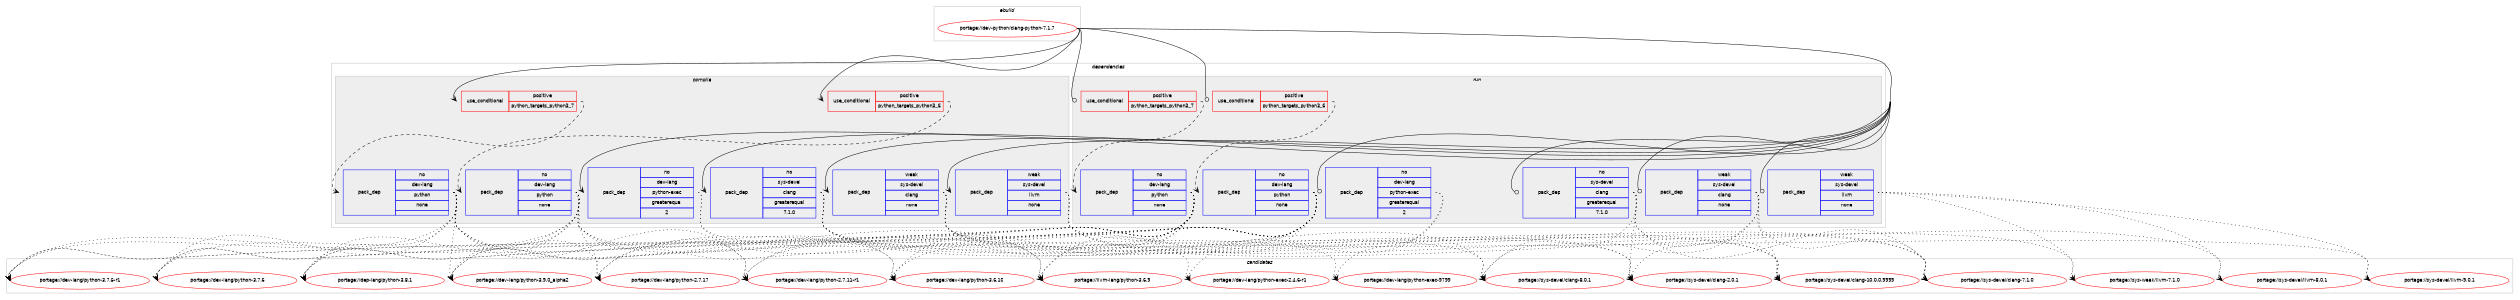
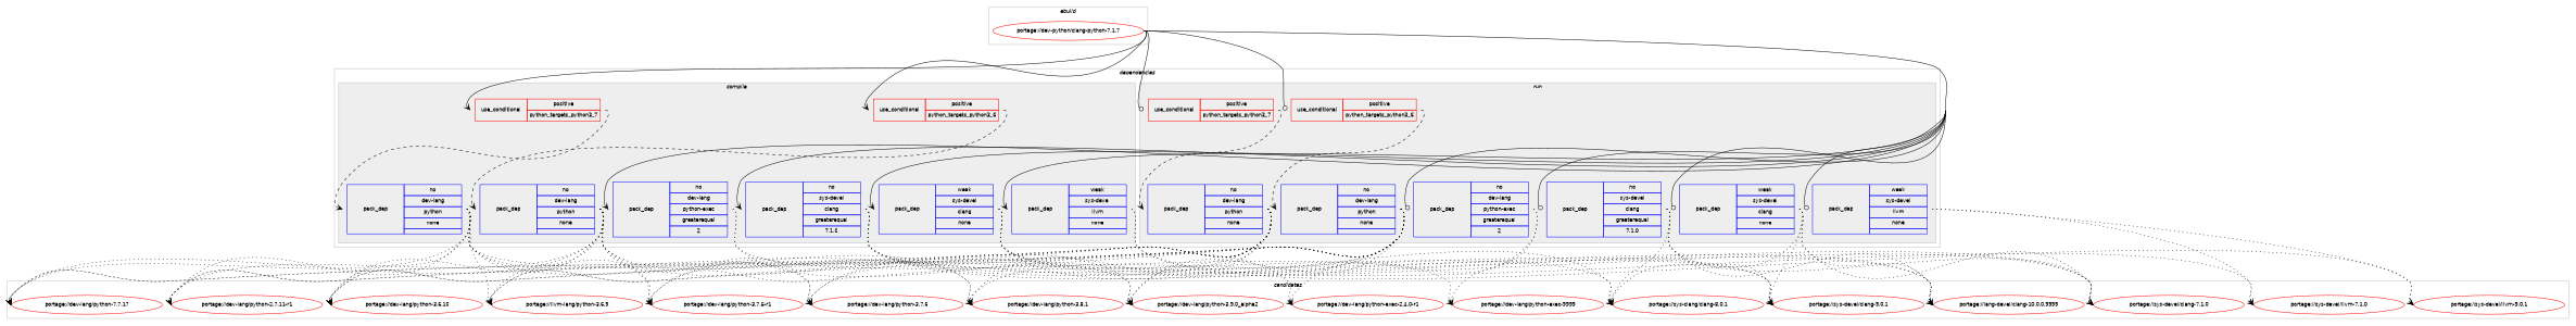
  digraph {
    compound=true
    concentrate=true
    fontname=Helvetica
    fontsize=10
    newrank=true
    rankdir=TB
    ranksep=1.5
    node [color=red fontname=Helvetica fontsize=10]
    edge [arrowhead=vee headport=w style=dotted tailport=e weight=100]
    n1 [label="portage://dev-python/clang-python-7.1.7" width=4]
    n2 [color=blue label=<<TABLE BORDER="0" CELLBORDER="1" CELLSPACING="0" CELLPADDING="4" WIDTH="220"><TR><TD ROWSPAN="6" CELLPADDING="30">pack_dep</TD></TR><TR><TD WIDTH="110">no</TD></TR><TR><TD>dev-lang</TD></TR><TR><TD>python</TD></TR><TR><TD>none</TD></TR><TR><TD></TD></TR></TABLE>> shape=none]
    n3 [label=<<TABLE BORDER="0" CELLBORDER="1" CELLSPACING="0" CELLPADDING="4"><TR><TD ROWSPAN="3" CELLPADDING="10">use_conditional</TD></TR><TR><TD>positive</TD></TR><TR><TD>python_targets_python3_6</TD></TR></TABLE>> shape=none]
    n4 [color=blue label=<<TABLE BORDER="0" CELLBORDER="1" CELLSPACING="0" CELLPADDING="4" WIDTH="220"><TR><TD ROWSPAN="6" CELLPADDING="30">pack_dep</TD></TR><TR><TD WIDTH="110">no</TD></TR><TR><TD>dev-lang</TD></TR><TR><TD>python</TD></TR><TR><TD>none</TD></TR><TR><TD></TD></TR></TABLE>> shape=none]
    n5 [label=<<TABLE BORDER="0" CELLBORDER="1" CELLSPACING="0" CELLPADDING="4"><TR><TD ROWSPAN="3" CELLPADDING="10">use_conditional</TD></TR><TR><TD>positive</TD></TR><TR><TD>python_targets_python3_7</TD></TR></TABLE>> shape=none]
    n6 [color=blue label=<<TABLE BORDER="0" CELLBORDER="1" CELLSPACING="0" CELLPADDING="4" WIDTH="220"><TR><TD ROWSPAN="6" CELLPADDING="30">pack_dep</TD></TR><TR><TD WIDTH="110">no</TD></TR><TR><TD>dev-lang</TD></TR><TR><TD>python-exec</TD></TR><TR><TD>greaterequal</TD></TR><TR><TD>2</TD></TR></TABLE>> shape=none]
    n7 [color=blue label=<<TABLE BORDER="0" CELLBORDER="1" CELLSPACING="0" CELLPADDING="4" WIDTH="220"><TR><TD ROWSPAN="6" CELLPADDING="30">pack_dep</TD></TR><TR><TD WIDTH="110">no</TD></TR><TR><TD>sys-devel</TD></TR><TR><TD>clang</TD></TR><TR><TD>greaterequal</TD></TR><TR><TD>7.1.0</TD></TR></TABLE>> shape=none]
    n8 [color=blue label=<<TABLE BORDER="0" CELLBORDER="1" CELLSPACING="0" CELLPADDING="4" WIDTH="220"><TR><TD ROWSPAN="6" CELLPADDING="30">pack_dep</TD></TR><TR><TD WIDTH="110">weak</TD></TR><TR><TD>sys-devel</TD></TR><TR><TD>clang</TD></TR><TR><TD>none</TD></TR><TR><TD></TD></TR></TABLE>> shape=none]
    n9 [color=blue label=<<TABLE BORDER="0" CELLBORDER="1" CELLSPACING="0" CELLPADDING="4" WIDTH="220"><TR><TD ROWSPAN="6" CELLPADDING="30">pack_dep</TD></TR><TR><TD WIDTH="110">weak</TD></TR><TR><TD>sys-devel</TD></TR><TR><TD>llvm</TD></TR><TR><TD>none</TD></TR><TR><TD></TD></TR></TABLE>> shape=none]
    n10 [color=blue label=<<TABLE BORDER="0" CELLBORDER="1" CELLSPACING="0" CELLPADDING="4" WIDTH="220"><TR><TD ROWSPAN="6" CELLPADDING="30">pack_dep</TD></TR><TR><TD WIDTH="110">no</TD></TR><TR><TD>dev-lang</TD></TR><TR><TD>python</TD></TR><TR><TD>none</TD></TR><TR><TD></TD></TR></TABLE>> shape=none]
    n11 [label=<<TABLE BORDER="0" CELLBORDER="1" CELLSPACING="0" CELLPADDING="4"><TR><TD ROWSPAN="3" CELLPADDING="10">use_conditional</TD></TR><TR><TD>positive</TD></TR><TR><TD>python_targets_python3_6</TD></TR></TABLE>> shape=none]
    n12 [color=blue label=<<TABLE BORDER="0" CELLBORDER="1" CELLSPACING="0" CELLPADDING="4" WIDTH="220"><TR><TD ROWSPAN="6" CELLPADDING="30">pack_dep</TD></TR><TR><TD WIDTH="110">no</TD></TR><TR><TD>dev-lang</TD></TR><TR><TD>python</TD></TR><TR><TD>none</TD></TR><TR><TD></TD></TR></TABLE>> shape=none]
    n13 [label=<<TABLE BORDER="0" CELLBORDER="1" CELLSPACING="0" CELLPADDING="4"><TR><TD ROWSPAN="3" CELLPADDING="10">use_conditional</TD></TR><TR><TD>positive</TD></TR><TR><TD>python_targets_python3_7</TD></TR></TABLE>> shape=none]
    n14 [color=blue label=<<TABLE BORDER="0" CELLBORDER="1" CELLSPACING="0" CELLPADDING="4" WIDTH="220"><TR><TD ROWSPAN="6" CELLPADDING="30">pack_dep</TD></TR><TR><TD WIDTH="110">no</TD></TR><TR><TD>dev-lang</TD></TR><TR><TD>python-exec</TD></TR><TR><TD>greaterequal</TD></TR><TR><TD>2</TD></TR></TABLE>> shape=none]
    n15 [color=blue label=<<TABLE BORDER="0" CELLBORDER="1" CELLSPACING="0" CELLPADDING="4" WIDTH="220"><TR><TD ROWSPAN="6" CELLPADDING="30">pack_dep</TD></TR><TR><TD WIDTH="110">no</TD></TR><TR><TD>sys-devel</TD></TR><TR><TD>clang</TD></TR><TR><TD>greaterequal</TD></TR><TR><TD>7.1.0</TD></TR></TABLE>> shape=none]
    n16 [color=blue label=<<TABLE BORDER="0" CELLBORDER="1" CELLSPACING="0" CELLPADDING="4" WIDTH="220"><TR><TD ROWSPAN="6" CELLPADDING="30">pack_dep</TD></TR><TR><TD WIDTH="110">weak</TD></TR><TR><TD>sys-devel</TD></TR><TR><TD>clang</TD></TR><TR><TD>none</TD></TR><TR><TD></TD></TR></TABLE>> shape=none]
    n17 [color=blue label=<<TABLE BORDER="0" CELLBORDER="1" CELLSPACING="0" CELLPADDING="4" WIDTH="220"><TR><TD ROWSPAN="6" CELLPADDING="30">pack_dep</TD></TR><TR><TD WIDTH="110">weak</TD></TR><TR><TD>sys-devel</TD></TR><TR><TD>llvm</TD></TR><TR><TD>none</TD></TR><TR><TD></TD></TR></TABLE>> shape=none]
    n18 [label="portage://dev-lang/python-3.9.0_alpha2" width=4]
-   n19 [label="portage://dep-lang/python-3.8.1" width=4]
+   n19 [label="portage://dev-lang/python-3.8.1" width=4]
    n20 [label="portage://dev-lang/python-3.7.6" width=4]
    n21 [label="portage://dev-lang/python-3.7.5-r1" width=4]
    n22 [label="portage://llvm-lang/python-3.6.9" width=4]
    n23 [label="portage://dev-lang/python-3.6.10" width=4]
    n24 [label="portage://dev-lang/python-2.7.11-r1" width=4]
-   n25 [label="portage://dev-lang/python-2.7.17" width=4]
-   n26 [label="portage://dev-lang/python-exec-9799" width=4]
-   n27 [label="portage://dev-lang/python-exec-2.4.6-r1" width=4]
-   n28 [label="portage://sys-devel/clang-2.0.1" width=4]
-   n29 [label="portage://sys-devel/clang-8.0.1" width=4]
+   n25 [label="portage://dev-lang/python-7.7.17" width=4]
+   n26 [label="portage://dev-lang/python-exec-9999" width=4]
+   n27 [label="portage://dev-lang/python-exec-2.4.0-r1" width=4]
+   n28 [label="portage://sys-devel/clang-9.0.1" width=4]
+   n29 [label="portage://sys-clang/clang-8.0.1" width=4]
    n30 [label="portage://sys-devel/clang-7.1.0" width=4]
-   n31 [label="portage://sys-devel/clang-10.0.0.9999" width=4]
+   n31 [label="portage://lang-devel/clang-10.0.0.9999" width=4]
    n32 [label="portage://sys-devel/llvm-9.0.1" width=4]
-   n33 [label="portage://sys-devel/llvm-8.0.1" width=4]
-   n34 [label="portage://sys-weak/llvm-7.1.0" width=4]
+   n34 [label="portage://sys-devel/llvm-7.1.0" width=4]
    subgraph cluster_1 {
      color=gray
      label=<<i>ebuild</i>>
      rank=same
      n1
    }
    subgraph cluster_2 {
      color=gray
      label=<<i>dependencies</i>>
      subgraph cluster_3 {
        color=gray
        fillcolor="#eeeeee"
        label=<<i>compile</i>>
        style=filled
        subgraph sub_4 {
          color=gray
          fillcolor="#eeeeee"
          label=<<i>compile</i>>
          style=filled
          n3
          subgraph sub_5 {
            color=gray
            fillcolor="#eeeeee"
            label=<<i>compile</i>>
            style=filled
            n2
          }
        }
        subgraph sub_6 {
          color=gray
          fillcolor="#eeeeee"
          label=<<i>compile</i>>
          style=filled
          n5
          subgraph sub_7 {
            color=gray
            fillcolor="#eeeeee"
            label=<<i>compile</i>>
            style=filled
            n4
          }
        }
        subgraph sub_8 {
          color=gray
          fillcolor="#eeeeee"
          label=<<i>compile</i>>
          style=filled
          n6
        }
        subgraph sub_9 {
          color=gray
          fillcolor="#eeeeee"
          label=<<i>compile</i>>
          style=filled
          n7
        }
        subgraph sub_10 {
          color=gray
          fillcolor="#eeeeee"
          label=<<i>compile</i>>
          style=filled
          n8
        }
        subgraph sub_11 {
          color=gray
          fillcolor="#eeeeee"
          label=<<i>compile</i>>
          style=filled
          n9
        }
      }
      subgraph cluster_12 {
        color=gray
        fillcolor="#eeeeee"
        label=<<i>compile and run</i>>
        style=filled
      }
      subgraph cluster_13 {
        color=gray
        fillcolor="#eeeeee"
        label=<<i>run</i>>
        style=filled
        subgraph sub_14 {
          color=gray
          fillcolor="#eeeeee"
          label=<<i>run</i>>
          style=filled
          n11
          subgraph sub_15 {
            color=gray
            fillcolor="#eeeeee"
            label=<<i>run</i>>
            style=filled
            n10
          }
        }
        subgraph sub_16 {
          color=gray
          fillcolor="#eeeeee"
          label=<<i>run</i>>
          style=filled
          n13
          subgraph sub_17 {
            color=gray
            fillcolor="#eeeeee"
            label=<<i>run</i>>
            style=filled
            n12
          }
        }
        subgraph sub_18 {
          color=gray
          fillcolor="#eeeeee"
          label=<<i>run</i>>
          style=filled
          n14
        }
        subgraph sub_19 {
          color=gray
          fillcolor="#eeeeee"
          label=<<i>run</i>>
          style=filled
          n15
        }
        subgraph sub_20 {
          color=gray
          fillcolor="#eeeeee"
          label=<<i>run</i>>
          style=filled
          n16
        }
        subgraph sub_21 {
          color=gray
          fillcolor="#eeeeee"
          label=<<i>run</i>>
          style=filled
          n17
        }
      }
    }
    subgraph cluster_22 {
      color=gray
      label=<<i>candidates</i>>
      rank=same
      subgraph sub_23 {
        color=black
        label=<<i>candidates</i>>
        nodesep=1
        rank=same
        n18
        n19
        n20
        n21
        n22
        n23
        n24
        n25
      }
      subgraph sub_24 {
        color=black
        label=<<i>candidates</i>>
        nodesep=1
        rank=same
        n18
        n19
        n20
        n21
        n22
        n23
        n24
        n25
      }
      subgraph sub_25 {
        color=black
        label=<<i>candidates</i>>
        nodesep=1
        rank=same
        n26
        n27
      }
      subgraph sub_26 {
        color=black
        label=<<i>candidates</i>>
        nodesep=1
        rank=same
        n28
        n29
        n30
        n31
      }
      subgraph sub_27 {
        color=black
        label=<<i>candidates</i>>
        nodesep=1
        rank=same
        n28
        n29
        n30
        n31
      }
      subgraph sub_28 {
        color=black
        label=<<i>candidates</i>>
        nodesep=1
        rank=same
        n32
-       n33
        n34
      }
      subgraph sub_29 {
        color=black
        label=<<i>candidates</i>>
        nodesep=1
        rank=same
        n18
        n19
        n20
        n21
        n22
        n23
        n24
        n25
      }
      subgraph sub_30 {
        color=black
        label=<<i>candidates</i>>
        nodesep=1
        rank=same
        n18
        n19
        n20
        n21
        n22
        n23
        n24
        n25
      }
      subgraph sub_31 {
        color=black
        label=<<i>candidates</i>>
        nodesep=1
        rank=same
        n26
        n27
      }
      subgraph sub_32 {
        color=black
        label=<<i>candidates</i>>
        nodesep=1
        rank=same
        n28
        n29
        n30
        n31
      }
      subgraph sub_33 {
        color=black
        label=<<i>candidates</i>>
        nodesep=1
        rank=same
        n28
        n29
        n30
        n31
      }
      subgraph sub_34 {
        color=black
        label=<<i>candidates</i>>
        nodesep=1
        rank=same
        n32
-       n33
        n34
      }
    }
    n1 -> n3 [style=solid weight=20]
    n1 -> n5 [style=solid weight=20]
    n1 -> n6 [style=solid weight=20]
    n1 -> n7 [style=solid weight=20]
    n1 -> n8 [style=solid weight=20]
    n1 -> n9 [style=solid weight=20]
    n1 -> n11 [arrowhead=odot style=solid weight=20]
    n1 -> n13 [arrowhead=odot style=solid weight=20]
    n1 -> n14 [arrowhead=odot style=solid weight=20]
    n1 -> n15 [arrowhead=odot style=solid weight=20]
    n1 -> n16 [arrowhead=odot style=solid weight=20]
    n1 -> n17 [arrowhead=odot style=solid weight=20]
    n2 -> n18
    n2 -> n19
    n2 -> n20
    n2 -> n21
    n2 -> n22
    n2 -> n23
    n2 -> n24
    n2 -> n25
    n3 -> n2 [style=dashed weight=20]
    n4 -> n18
    n4 -> n19
    n4 -> n20
    n4 -> n21
    n4 -> n22
    n4 -> n23
    n4 -> n24
    n4 -> n25
    n5 -> n4 [style=dashed weight=20]
    n6 -> n26
    n6 -> n27
    n7 -> n28
    n7 -> n29
    n7 -> n30
    n7 -> n31
    n8 -> n28
    n8 -> n29
    n8 -> n30
    n8 -> n31
    n9 -> n32
-   n9 -> n33
    n9 -> n34
    n10 -> n18
    n10 -> n19
    n10 -> n20
    n10 -> n21
    n10 -> n22
    n10 -> n23
    n10 -> n24
    n10 -> n25
    n11 -> n10 [style=dashed weight=20]
    n12 -> n18
    n12 -> n19
    n12 -> n20
    n12 -> n21
    n12 -> n22
    n12 -> n23
    n12 -> n24
    n12 -> n25
    n13 -> n12 [style=dashed weight=20]
    n14 -> n26
    n14 -> n27
    n15 -> n28
    n15 -> n29
    n15 -> n30
    n15 -> n31
    n16 -> n28
    n16 -> n29
    n16 -> n30
    n16 -> n31
    n17 -> n32
-   n17 -> n33
    n17 -> n34
  }
